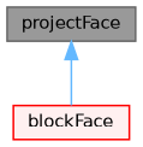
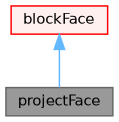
  digraph {
    node [fontname=Helvetica fontsize=10 shape=box style=filled]
    n1 [color=gray40 fillcolor=grey60 fontcolor=black height=0.2 label=projectFace width=0.4]
    n2 [color=red fillcolor="#FFF0F0" height=0.2 label=blockFace width=0.4]
-   n1 -> n2 [color=steelblue1 dir=back fontname=Helvetica fontsize=10 labelfontname=Helvetica labelfontsize=10 style=solid]
+   n2 -> n1 [color=steelblue1 dir=back fontname=Helvetica fontsize=10 labelfontname=Helvetica labelfontsize=10 style=solid]
  }
